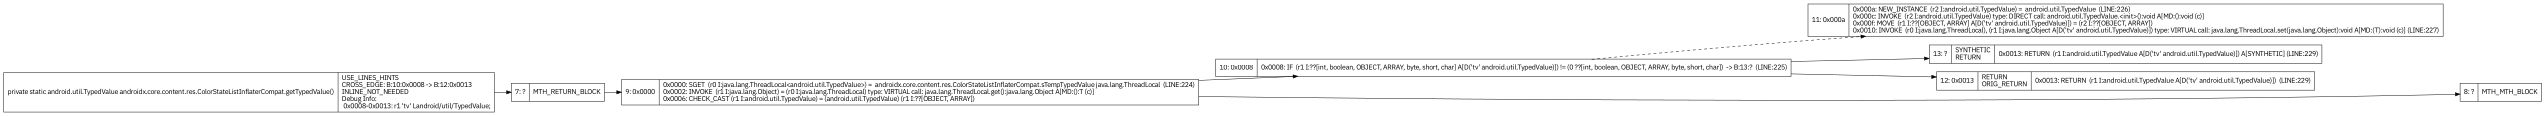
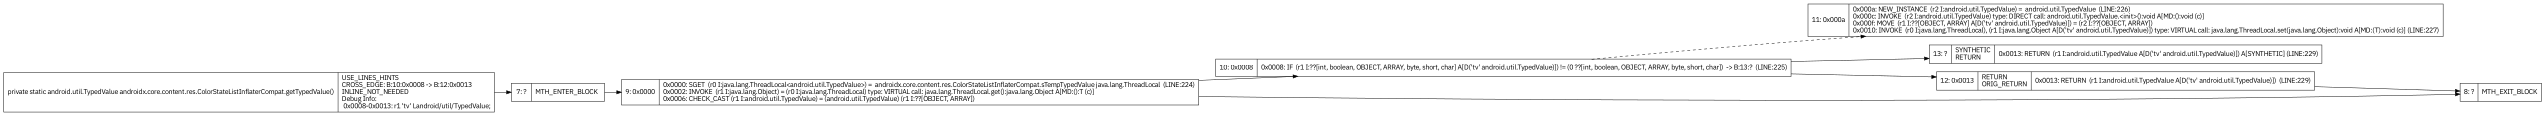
  digraph {
    fontname="IBM Plex Sans"
    rankdir=LR
    node [fontname="IBM Plex Sans" shape=record]
    edge [fontname="IBM Plex Sans"]
-   n1 [label="{7\:\ ?|MTH_RETURN_BLOCK\l}"]
+   n1 [label="{7\:\ ?|MTH_ENTER_BLOCK\l}"]
    n2 [label="{9\:\ 0x0000|0x0000: SGET  (r0 I:java.lang.ThreadLocal\<android.util.TypedValue\>) =  androidx.core.content.res.ColorStateListInflaterCompat.sTempTypedValue java.lang.ThreadLocal  (LINE:224)\l0x0002: INVOKE  (r1 I:java.lang.Object) = (r0 I:java.lang.ThreadLocal) type: VIRTUAL call: java.lang.ThreadLocal.get():java.lang.Object A[MD:():T (c)]\l0x0006: CHECK_CAST (r1 I:android.util.TypedValue) = (android.util.TypedValue) (r1 I:??[OBJECT, ARRAY]) \l}"]
    n3 [label="{10\:\ 0x0008|0x0008: IF  (r1 I:??[int, boolean, OBJECT, ARRAY, byte, short, char] A[D('tv' android.util.TypedValue)]) != (0 ??[int, boolean, OBJECT, ARRAY, byte, short, char])  \-\> B:13:?  (LINE:225)\l}"]
-   n4 [label="{8\:\ ?|MTH_MTH_BLOCK\l}"]
+   n4 [label="{8\:\ ?|MTH_EXIT_BLOCK\l}"]
    n5 [label="{11\:\ 0x000a|0x000a: NEW_INSTANCE  (r2 I:android.util.TypedValue) =  android.util.TypedValue  (LINE:226)\l0x000c: INVOKE  (r2 I:android.util.TypedValue) type: DIRECT call: android.util.TypedValue.\<init\>():void A[MD:():void (c)]\l0x000f: MOVE  (r1 I:??[OBJECT, ARRAY] A[D('tv' android.util.TypedValue)]) = (r2 I:??[OBJECT, ARRAY]) \l0x0010: INVOKE  (r0 I:java.lang.ThreadLocal), (r1 I:java.lang.Object A[D('tv' android.util.TypedValue)]) type: VIRTUAL call: java.lang.ThreadLocal.set(java.lang.Object):void A[MD:(T):void (c)] (LINE:227)\l}"]
    n6 [label="{13\:\ ?|SYNTHETIC\lRETURN\l|0x0013: RETURN  (r1 I:android.util.TypedValue A[D('tv' android.util.TypedValue)]) A[SYNTHETIC] (LINE:229)\l}"]
    n7 [label="{12\:\ 0x0013|RETURN\lORIG_RETURN\l|0x0013: RETURN  (r1 I:android.util.TypedValue A[D('tv' android.util.TypedValue)])  (LINE:229)\l}"]
    n8 [label="{private static android.util.TypedValue androidx.core.content.res.ColorStateListInflaterCompat.getTypedValue()  | USE_LINES_HINTS\lCROSS_EDGE: B:10:0x0008 \-\> B:12:0x0013\lINLINE_NOT_NEEDED\lDebug Info:\l  0x0008\-0x0013: r1 'tv' Landroid\/util\/TypedValue;\l}"]
    n1 -> n2
    n2 -> n3
    n2 -> n4
    n3 -> n5 [style=dashed]
    n3 -> n6
    n3 -> n7
+   n7 -> n4
    n8 -> n1
  }
